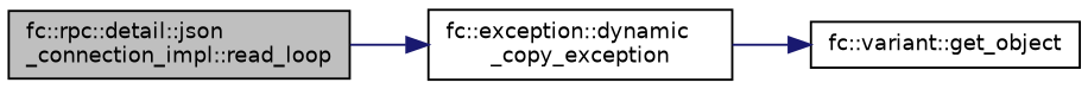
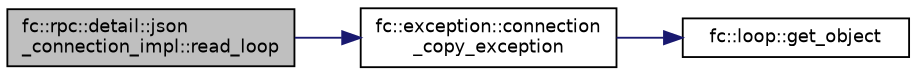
  digraph {
    rankdir=LR
    node [color=black fillcolor=white fontname=Helvetica fontsize=10 shape=record style=filled]
    edge [color=midnightblue fontname=Helvetica fontsize=10 labelfontname=Helvetica labelfontsize=10 style=solid]
    n1 [fillcolor=grey75 fontcolor=black height=0.2 label="fc::rpc::detail::json\l_connection_impl::read_loop" width=0.4]
-   n2 [height=0.2 label="fc::exception::dynamic\l_copy_exception" width=0.4]
-   n3 [height=0.2 label="fc::variant::get_object" width=0.4]
+   n2 [height=0.2 label="fc::exception::connection\l_copy_exception" width=0.4]
+   n3 [height=0.2 label="fc::loop::get_object" width=0.4]
    n1 -> n2
    n2 -> n3
  }
